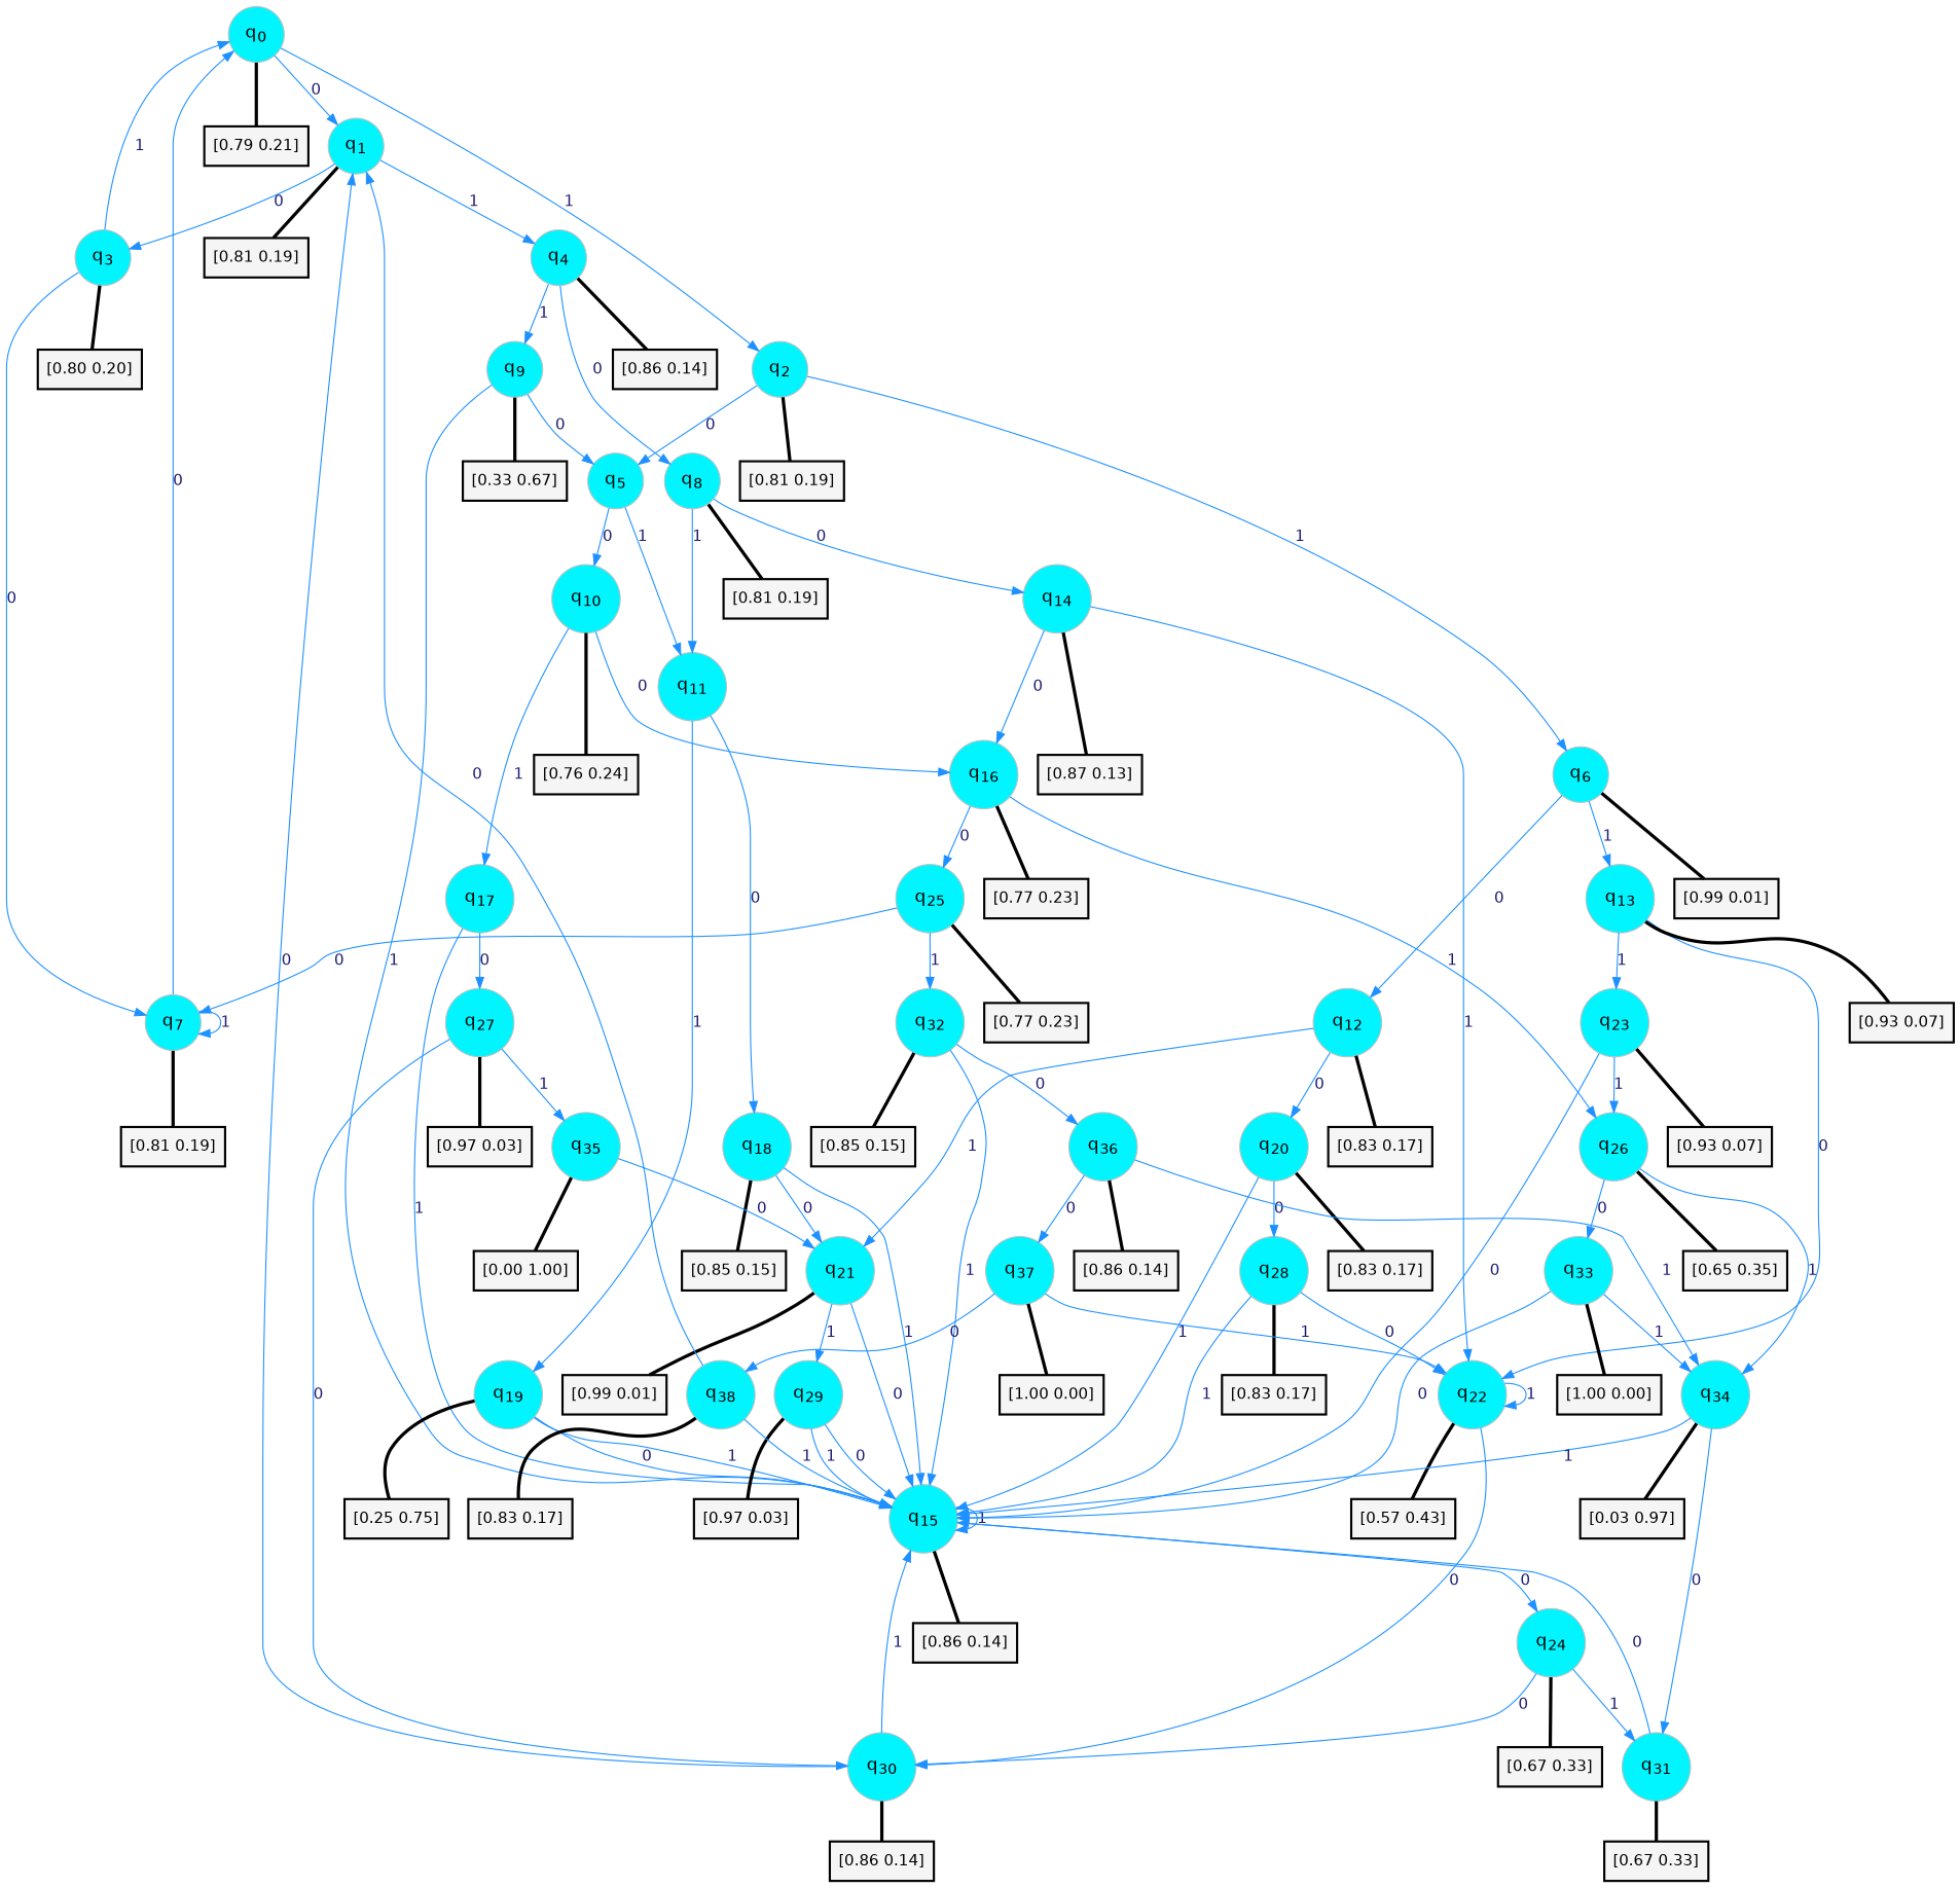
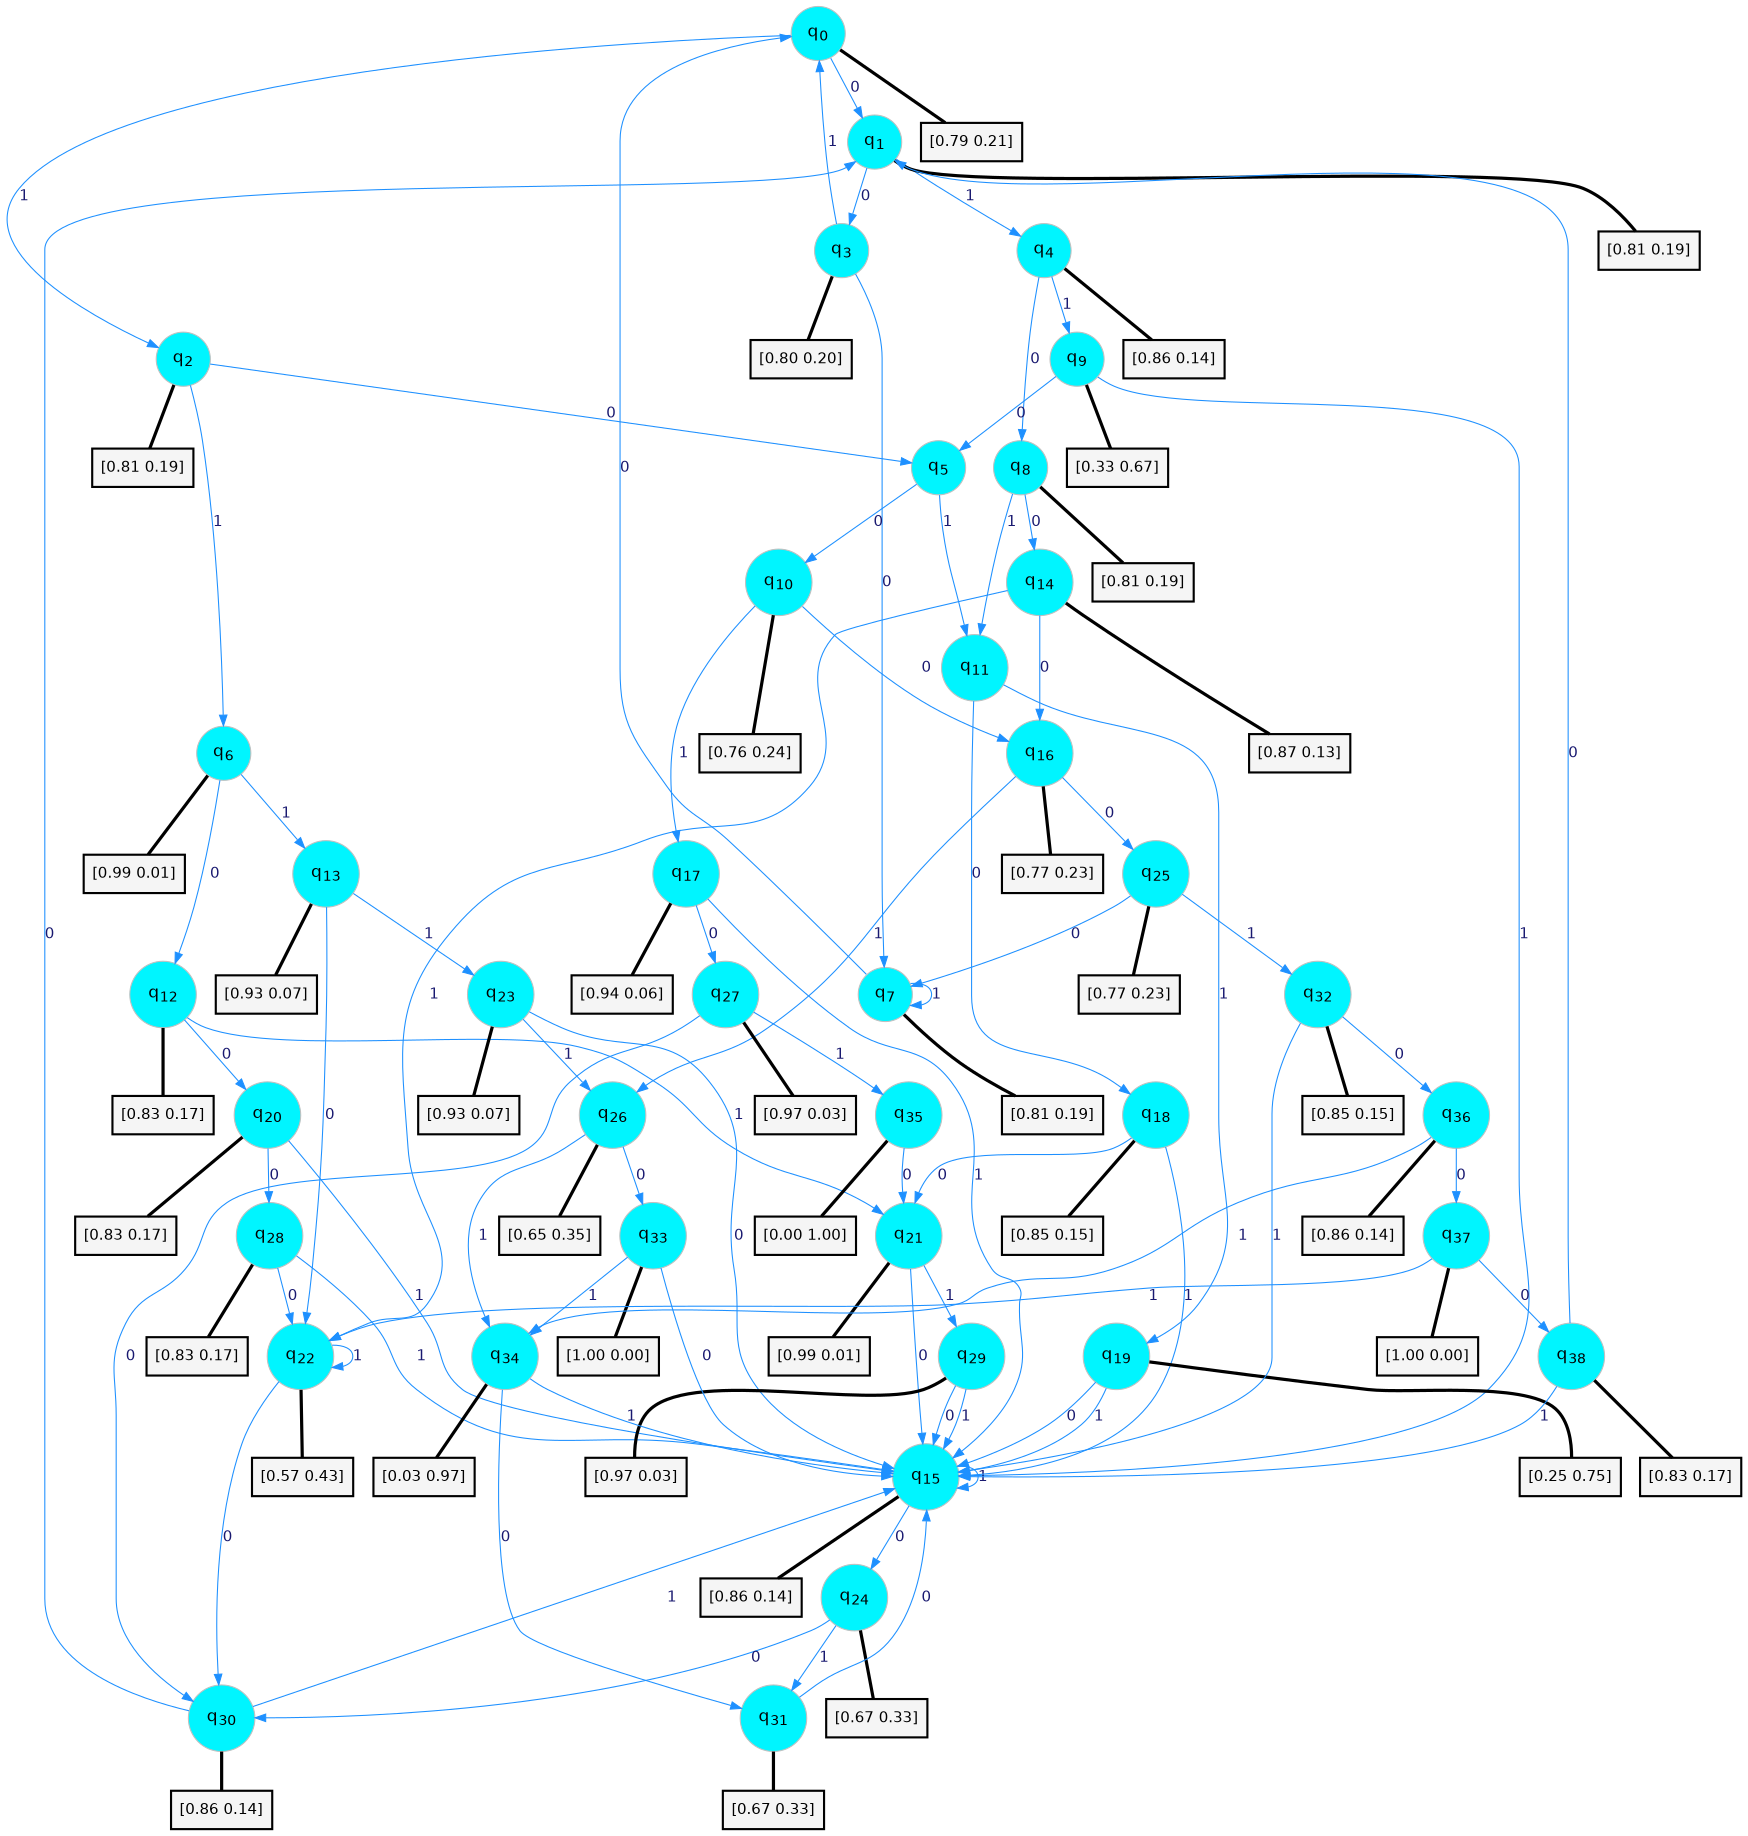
  digraph {
    fontname="DejaVu Sans"
    rankdir=TD
    node [color=gray fillcolor=turquoise1 fontcolor=black fontname="DejaVu Sans" fontsize=16 fontweight=bold shape=circle style=filled]
    edge [arrowsize=1 color=dodgerblue1 fontcolor=midnightblue fontname="DejaVu Sans" fontweight=bold penwidth=1 style=solid weight=20]
    n1 [label=<q<SUB>0</SUB>>]
    n2 [label=<q<SUB>1</SUB>>]
    n3 [label=<q<SUB>2</SUB>>]
    n4 [color=black fillcolor=whitesmoke fontsize=14 label="[0.79 0.21]" penwidth=2 shape=box]
    n5 [label=<q<SUB>3</SUB>>]
    n6 [label=<q<SUB>4</SUB>>]
    n7 [color=black fillcolor=whitesmoke fontsize=14 label="[0.81 0.19]" penwidth=2 shape=box]
    n8 [label=<q<SUB>5</SUB>>]
    n9 [label=<q<SUB>6</SUB>>]
    n10 [color=black fillcolor=whitesmoke fontsize=14 label="[0.81 0.19]" penwidth=2 shape=box]
    n11 [label=<q<SUB>7</SUB>>]
    n12 [color=black fillcolor=whitesmoke fontsize=14 label="[0.80 0.20]" penwidth=2 shape=box]
    n13 [label=<q<SUB>8</SUB>>]
    n14 [label=<q<SUB>9</SUB>>]
    n15 [color=black fillcolor=whitesmoke fontsize=14 label="[0.86 0.14]" penwidth=2 shape=box]
    n16 [label=<q<SUB>10</SUB>>]
    n17 [label=<q<SUB>11</SUB>>]
    n18 [label=<q<SUB>12</SUB>>]
    n19 [label=<q<SUB>13</SUB>>]
    n20 [color=black fillcolor=whitesmoke fontsize=14 label="[0.99 0.01]" penwidth=2 shape=box]
    n21 [color=black fillcolor=whitesmoke fontsize=14 label="[0.81 0.19]" penwidth=2 shape=box]
    n22 [label=<q<SUB>14</SUB>>]
    n23 [color=black fillcolor=whitesmoke fontsize=14 label="[0.81 0.19]" penwidth=2 shape=box]
    n24 [label=<q<SUB>15</SUB>>]
    n25 [color=black fillcolor=whitesmoke fontsize=14 label="[0.33 0.67]" penwidth=2 shape=box]
    n26 [label=<q<SUB>16</SUB>>]
    n27 [label=<q<SUB>17</SUB>>]
    n28 [color=black fillcolor=whitesmoke fontsize=14 label="[0.76 0.24]" penwidth=2 shape=box]
    n29 [label=<q<SUB>18</SUB>>]
    n30 [label=<q<SUB>19</SUB>>]
    n31 [label=<q<SUB>20</SUB>>]
    n32 [label=<q<SUB>21</SUB>>]
    n33 [color=black fillcolor=whitesmoke fontsize=14 label="[0.83 0.17]" penwidth=2 shape=box]
    n34 [label=<q<SUB>22</SUB>>]
    n35 [label=<q<SUB>23</SUB>>]
    n36 [color=black fillcolor=whitesmoke fontsize=14 label="[0.93 0.07]" penwidth=2 shape=box]
    n37 [color=black fillcolor=whitesmoke fontsize=14 label="[0.87 0.13]" penwidth=2 shape=box]
    n38 [label=<q<SUB>24</SUB>>]
    n39 [color=black fillcolor=whitesmoke fontsize=14 label="[0.86 0.14]" penwidth=2 shape=box]
    n40 [label=<q<SUB>25</SUB>>]
    n41 [label=<q<SUB>26</SUB>>]
    n42 [color=black fillcolor=whitesmoke fontsize=14 label="[0.77 0.23]" penwidth=2 shape=box]
    n43 [label=<q<SUB>27</SUB>>]
+   n44 [color=black fillcolor=whitesmoke fontsize=14 label="[0.94 0.06]" penwidth=2 shape=box]
    n45 [color=black fillcolor=whitesmoke fontsize=14 label="[0.85 0.15]" penwidth=2 shape=box]
    n46 [color=black fillcolor=whitesmoke fontsize=14 label="[0.25 0.75]" penwidth=2 shape=box]
    n47 [label=<q<SUB>28</SUB>>]
    n48 [color=black fillcolor=whitesmoke fontsize=14 label="[0.83 0.17]" penwidth=2 shape=box]
    n49 [label=<q<SUB>29</SUB>>]
    n50 [color=black fillcolor=whitesmoke fontsize=14 label="[0.99 0.01]" penwidth=2 shape=box]
    n51 [label=<q<SUB>30</SUB>>]
    n52 [color=black fillcolor=whitesmoke fontsize=14 label="[0.57 0.43]" penwidth=2 shape=box]
    n53 [color=black fillcolor=whitesmoke fontsize=14 label="[0.93 0.07]" penwidth=2 shape=box]
    n54 [label=<q<SUB>31</SUB>>]
    n55 [color=black fillcolor=whitesmoke fontsize=14 label="[0.67 0.33]" penwidth=2 shape=box]
    n56 [label=<q<SUB>32</SUB>>]
    n57 [color=black fillcolor=whitesmoke fontsize=14 label="[0.77 0.23]" penwidth=2 shape=box]
    n58 [label=<q<SUB>33</SUB>>]
    n59 [label=<q<SUB>34</SUB>>]
    n60 [color=black fillcolor=whitesmoke fontsize=14 label="[0.65 0.35]" penwidth=2 shape=box]
    n61 [label=<q<SUB>35</SUB>>]
    n62 [color=black fillcolor=whitesmoke fontsize=14 label="[0.97 0.03]" penwidth=2 shape=box]
    n63 [color=black fillcolor=whitesmoke fontsize=14 label="[0.83 0.17]" penwidth=2 shape=box]
    n64 [color=black fillcolor=whitesmoke fontsize=14 label="[0.97 0.03]" penwidth=2 shape=box]
    n65 [color=black fillcolor=whitesmoke fontsize=14 label="[0.86 0.14]" penwidth=2 shape=box]
    n66 [color=black fillcolor=whitesmoke fontsize=14 label="[0.67 0.33]" penwidth=2 shape=box]
    n67 [label=<q<SUB>36</SUB>>]
    n68 [color=black fillcolor=whitesmoke fontsize=14 label="[0.85 0.15]" penwidth=2 shape=box]
    n69 [color=black fillcolor=whitesmoke fontsize=14 label="[1.00 0.00]" penwidth=2 shape=box]
    n70 [color=black fillcolor=whitesmoke fontsize=14 label="[0.03 0.97]" penwidth=2 shape=box]
    n71 [color=black fillcolor=whitesmoke fontsize=14 label="[0.00 1.00]" penwidth=2 shape=box]
    n72 [label=<q<SUB>37</SUB>>]
    n73 [color=black fillcolor=whitesmoke fontsize=14 label="[0.86 0.14]" penwidth=2 shape=box]
    n74 [label=<q<SUB>38</SUB>>]
    n75 [color=black fillcolor=whitesmoke fontsize=14 label="[1.00 0.00]" penwidth=2 shape=box]
    n76 [color=black fillcolor=whitesmoke fontsize=14 label="[0.83 0.17]" penwidth=2 shape=box]
    n1 -> n2 [label=0]
    n1 -> n3 [label=1]
    n1 -> n4 [arrowhead=none color=black penwidth=3]
    n2 -> n5 [label=0]
    n2 -> n6 [label=1]
    n2 -> n7 [arrowhead=none color=black penwidth=3]
    n3 -> n8 [label=0]
    n3 -> n9 [label=1]
    n3 -> n10 [arrowhead=none color=black penwidth=3]
    n5 -> n1 [label=1]
    n5 -> n11 [label=0]
    n5 -> n12 [arrowhead=none color=black penwidth=3]
    n6 -> n13 [label=0]
    n6 -> n14 [label=1]
    n6 -> n15 [arrowhead=none color=black penwidth=3]
    n8 -> n16 [label=0]
    n8 -> n17 [label=1]
    n9 -> n18 [label=0]
    n9 -> n19 [label=1]
    n9 -> n20 [arrowhead=none color=black penwidth=3]
    n11 -> n1 [label=0]
    n11 -> n11 [label=1]
    n11 -> n21 [arrowhead=none color=black penwidth=3]
    n13 -> n17 [label=1]
    n13 -> n22 [label=0]
    n13 -> n23 [arrowhead=none color=black penwidth=3]
    n14 -> n8 [label=0]
    n14 -> n24 [label=1]
    n14 -> n25 [arrowhead=none color=black penwidth=3]
    n16 -> n26 [label=0]
    n16 -> n27 [label=1]
    n16 -> n28 [arrowhead=none color=black penwidth=3]
    n17 -> n29 [label=0]
    n17 -> n30 [label=1]
    n18 -> n31 [label=0]
    n18 -> n32 [label=1]
    n18 -> n33 [arrowhead=none color=black penwidth=3]
    n19 -> n34 [label=0]
    n19 -> n35 [label=1]
    n19 -> n36 [arrowhead=none color=black penwidth=3]
    n22 -> n26 [label=0]
    n22 -> n34 [label=1]
    n22 -> n37 [arrowhead=none color=black penwidth=3]
    n24 -> n24 [label=1]
    n24 -> n38 [label=0]
    n24 -> n39 [arrowhead=none color=black penwidth=3]
    n26 -> n40 [label=0]
    n26 -> n41 [label=1]
    n26 -> n42 [arrowhead=none color=black penwidth=3]
    n27 -> n24 [label=1]
    n27 -> n43 [label=0]
+   n27 -> n44 [arrowhead=none color=black penwidth=3]
    n29 -> n24 [label=1]
    n29 -> n32 [label=0]
    n29 -> n45 [arrowhead=none color=black penwidth=3]
    n30 -> n24 [label=0]
    n30 -> n24 [label=1]
    n30 -> n46 [arrowhead=none color=black penwidth=3]
    n31 -> n24 [label=1]
    n31 -> n47 [label=0]
    n31 -> n48 [arrowhead=none color=black penwidth=3]
    n32 -> n24 [label=0]
    n32 -> n49 [label=1]
    n32 -> n50 [arrowhead=none color=black penwidth=3]
    n34 -> n34 [label=1]
    n34 -> n51 [label=0]
    n34 -> n52 [arrowhead=none color=black penwidth=3]
    n35 -> n24 [label=0]
    n35 -> n41 [label=1]
    n35 -> n53 [arrowhead=none color=black penwidth=3]
    n38 -> n51 [label=0]
    n38 -> n54 [label=1]
    n38 -> n55 [arrowhead=none color=black penwidth=3]
    n40 -> n11 [label=0]
    n40 -> n56 [label=1]
    n40 -> n57 [arrowhead=none color=black penwidth=3]
    n41 -> n58 [label=0]
    n41 -> n59 [label=1]
    n41 -> n60 [arrowhead=none color=black penwidth=3]
    n43 -> n51 [label=0]
    n43 -> n61 [label=1]
    n43 -> n62 [arrowhead=none color=black penwidth=3]
    n47 -> n24 [label=1]
    n47 -> n34 [label=0]
    n47 -> n63 [arrowhead=none color=black penwidth=3]
    n49 -> n24 [label=0]
    n49 -> n24 [label=1]
    n49 -> n64 [arrowhead=none color=black penwidth=3]
    n51 -> n2 [label=0]
    n51 -> n24 [label=1]
    n51 -> n65 [arrowhead=none color=black penwidth=3]
    n54 -> n24 [label=0]
    n54 -> n66 [arrowhead=none color=black penwidth=3]
    n56 -> n24 [label=1]
    n56 -> n67 [label=0]
    n56 -> n68 [arrowhead=none color=black penwidth=3]
    n58 -> n24 [label=0]
    n58 -> n59 [label=1]
    n58 -> n69 [arrowhead=none color=black penwidth=3]
    n59 -> n24 [label=1]
    n59 -> n54 [label=0]
    n59 -> n70 [arrowhead=none color=black penwidth=3]
    n61 -> n32 [label=0]
    n61 -> n71 [arrowhead=none color=black penwidth=3]
    n67 -> n59 [label=1]
    n67 -> n72 [label=0]
    n67 -> n73 [arrowhead=none color=black penwidth=3]
    n72 -> n34 [label=1]
    n72 -> n74 [label=0]
    n72 -> n75 [arrowhead=none color=black penwidth=3]
    n74 -> n2 [label=0]
    n74 -> n24 [label=1]
    n74 -> n76 [arrowhead=none color=black penwidth=3]
  }
